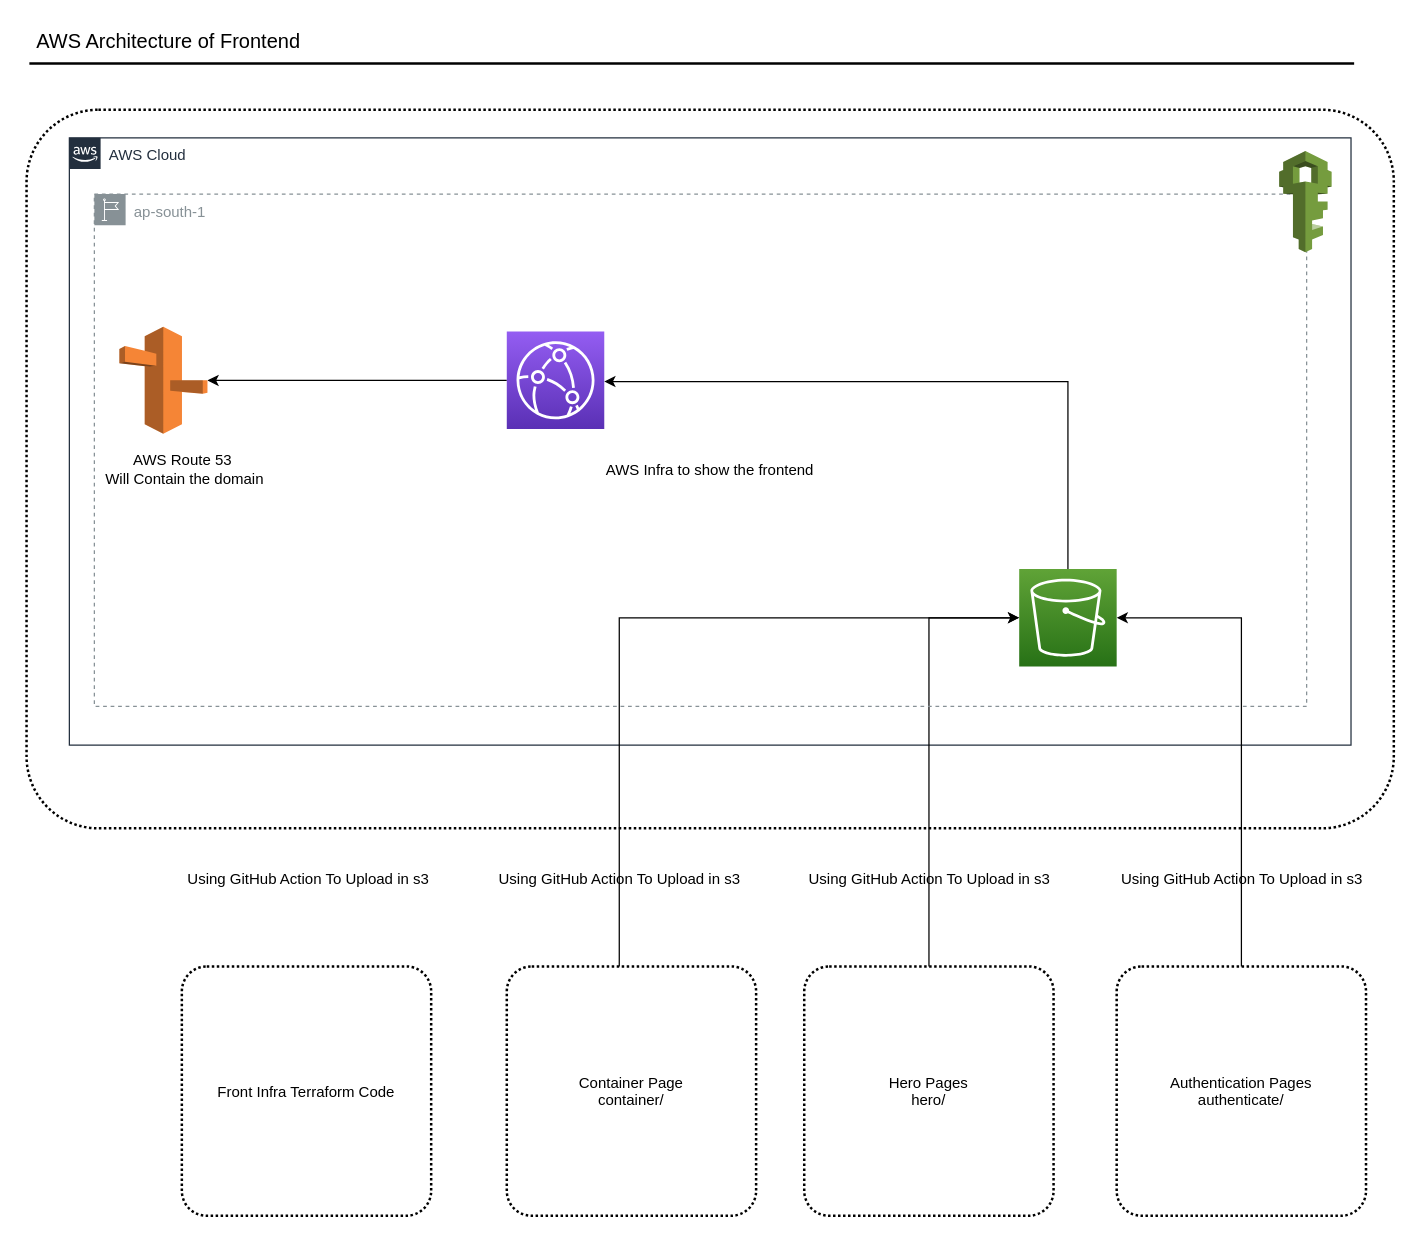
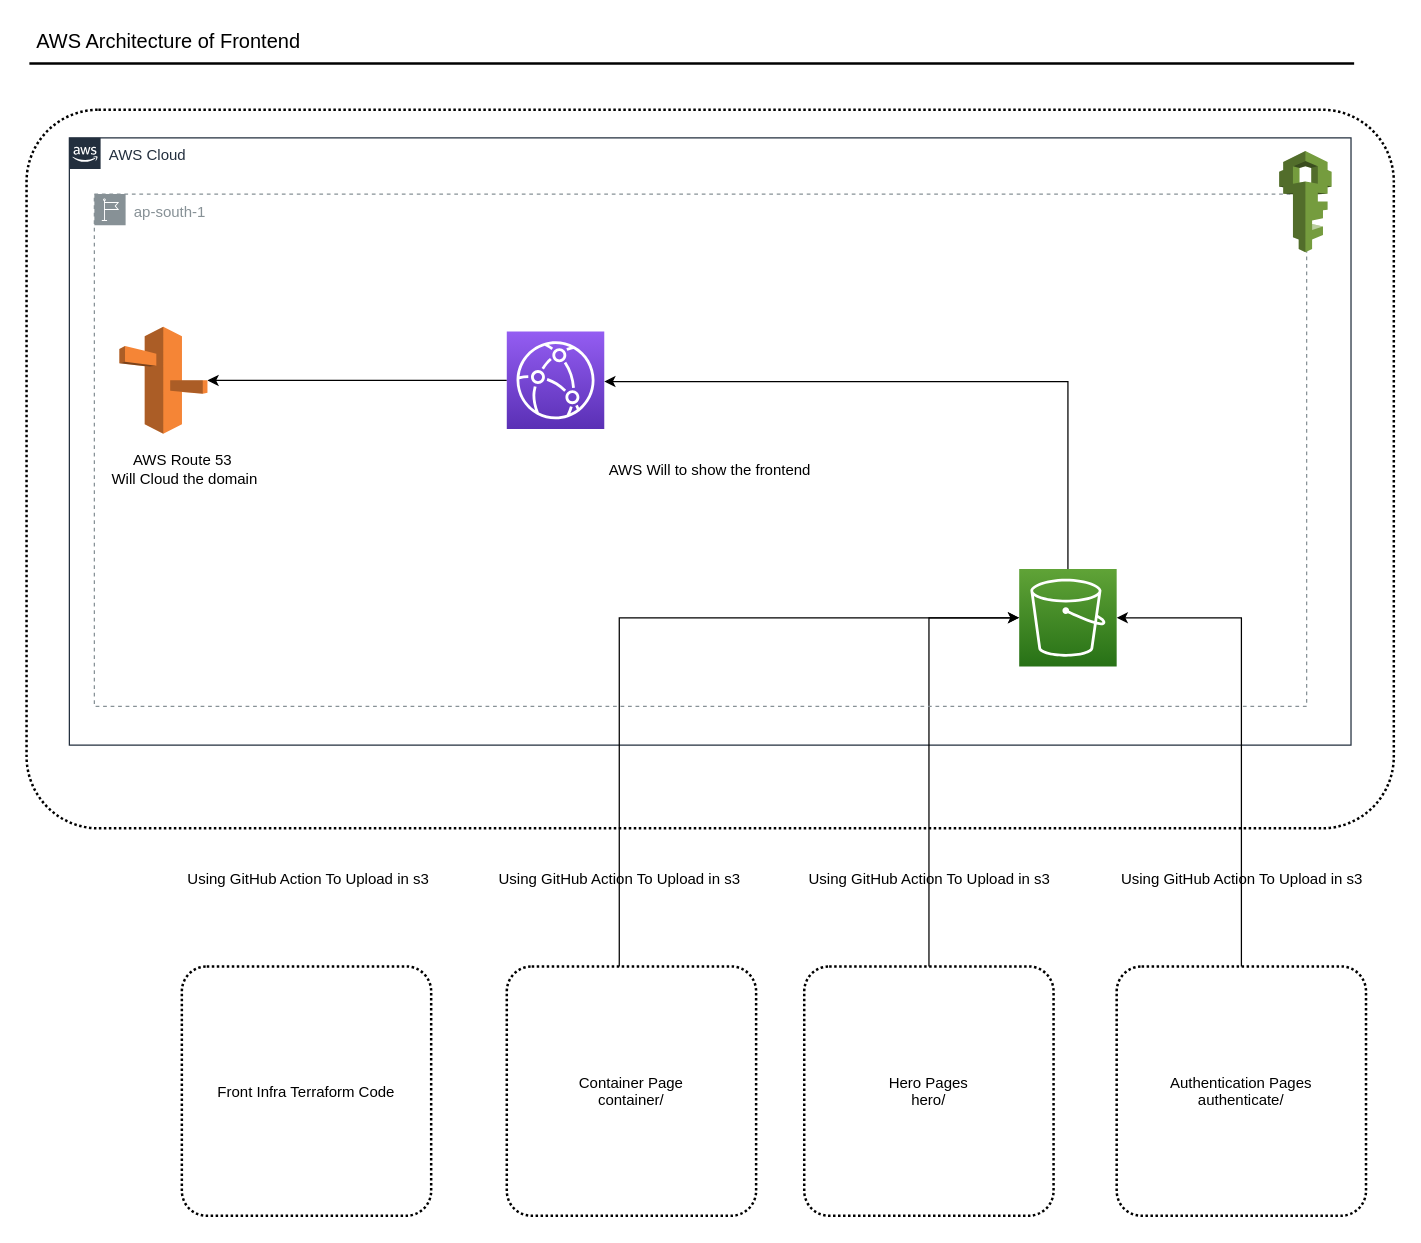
  <mxCell id="0" />
  <mxCell id="1" parent="0" />
  <mxCell id="2" value="AWS Cloud" style="points=[[0,0],[0.25,0],[0.5,0],[0.75,0],[1,0],[1,0.25],[1,0.5],[1,0.75],[1,1],[0.75,1],[0.5,1],[0.25,1],[0,1],[0,0.75],[0,0.5],[0,0.25]];outlineConnect=0;gradientColor=none;html=1;whiteSpace=wrap;fontSize=12;fontStyle=0;shape=mxgraph.aws4.group;grIcon=mxgraph.aws4.group_aws_cloud_alt;strokeColor=#232F3E;fillColor=none;verticalAlign=top;align=left;spacingLeft=30;fontColor=#232F3E;dashed=0;container=1;pointerEvents=0;collapsible=0;recursiveResize=0;" parent="1" vertex="1"><mxGeometry x="55" y="109.5" width="1025.5" height="486" as="geometry" /></mxCell>
  <mxCell id="3" style="edgeStyle=orthogonalEdgeStyle;rounded=0;orthogonalLoop=1;jettySize=auto;html=1;" parent="2" source="4" target="7" edge="1"><mxGeometry relative="1" as="geometry" /></mxCell>
  <mxCell id="4" value="" style="sketch=0;points=[[0,0,0],[0.25,0,0],[0.5,0,0],[0.75,0,0],[1,0,0],[0,1,0],[0.25,1,0],[0.5,1,0],[0.75,1,0],[1,1,0],[0,0.25,0],[0,0.5,0],[0,0.75,0],[1,0.25,0],[1,0.5,0],[1,0.75,0]];outlineConnect=0;fontColor=#232F3E;gradientColor=#945DF2;gradientDirection=north;fillColor=#5A30B5;strokeColor=#ffffff;dashed=0;verticalLabelPosition=bottom;verticalAlign=top;align=center;html=1;fontSize=12;fontStyle=0;aspect=fixed;shape=mxgraph.aws4.resourceIcon;resIcon=mxgraph.aws4.cloudfront;" parent="2" vertex="1"><mxGeometry x="350" y="155" width="78" height="78" as="geometry" /></mxCell>
  <mxCell id="5" style="edgeStyle=orthogonalEdgeStyle;rounded=0;orthogonalLoop=1;jettySize=auto;html=1;" parent="2" source="6" target="4" edge="1"><mxGeometry relative="1" as="geometry"><Array as="points"><mxPoint x="799" y="195" /></Array></mxGeometry></mxCell>
  <mxCell id="6" value="" style="sketch=0;points=[[0,0,0],[0.25,0,0],[0.5,0,0],[0.75,0,0],[1,0,0],[0,1,0],[0.25,1,0],[0.5,1,0],[0.75,1,0],[1,1,0],[0,0.25,0],[0,0.5,0],[0,0.75,0],[1,0.25,0],[1,0.5,0],[1,0.75,0]];outlineConnect=0;fontColor=#232F3E;gradientColor=#60A337;gradientDirection=north;fillColor=#277116;strokeColor=#ffffff;dashed=0;verticalLabelPosition=bottom;verticalAlign=top;align=center;html=1;fontSize=12;fontStyle=0;aspect=fixed;shape=mxgraph.aws4.resourceIcon;resIcon=mxgraph.aws4.s3;" parent="2" vertex="1"><mxGeometry x="760" y="345" width="78" height="78" as="geometry" /></mxCell>
  <mxCell id="7" value="" style="outlineConnect=0;dashed=0;verticalLabelPosition=bottom;verticalAlign=top;align=center;html=1;shape=mxgraph.aws3.route_53;fillColor=#F58536;gradientColor=none;" parent="2" vertex="1"><mxGeometry x="40" y="151.25" width="70.5" height="85.5" as="geometry" /></mxCell>
  <mxCell id="8" value="AWS Architecture of Frontend&amp;nbsp;" style="text;html=1;resizable=0;points=[];autosize=1;align=left;verticalAlign=top;spacingTop=-4;fontSize=16" parent="1" vertex="1"><mxGeometry x="27" y="20" width="240" height="30" as="geometry" /></mxCell>
  <mxCell id="9" value="" style="line;strokeWidth=2;html=1;fontSize=14;" parent="1" vertex="1"><mxGeometry x="23" y="45" width="1060" height="10" as="geometry" /></mxCell>
  <mxCell id="10" value="" style="shape=image;html=1;verticalAlign=top;verticalLabelPosition=bottom;labelBackgroundColor=#ffffff;imageAspect=0;aspect=fixed;image=https://cdn4.iconfinder.com/data/icons/ionicons/512/icon-social-github-128.png" parent="1" vertex="1"><mxGeometry x="964.5" y="782.5" width="78" height="78" as="geometry" /></mxCell>
  <mxCell id="11" value="" style="shape=image;html=1;verticalAlign=top;verticalLabelPosition=bottom;labelBackgroundColor=#ffffff;imageAspect=0;aspect=fixed;image=https://cdn4.iconfinder.com/data/icons/ionicons/512/icon-social-github-128.png" parent="1" vertex="1"><mxGeometry x="725" y="782.5" width="78" height="78" as="geometry" /></mxCell>
  <mxCell id="12" style="edgeStyle=orthogonalEdgeStyle;rounded=0;orthogonalLoop=1;jettySize=auto;html=1;entryX=0;entryY=0.5;entryDx=0;entryDy=0;entryPerimeter=0;" parent="1" source="13" target="6" edge="1"><mxGeometry relative="1" as="geometry" /></mxCell>
  <mxCell id="13" value="Hero Pages&#10;hero/" style="rounded=1;arcSize=10;dashed=1;fillColor=none;gradientColor=none;dashPattern=1 1;strokeWidth=2;" parent="1" vertex="1"><mxGeometry x="643" y="772.5" width="199.5" height="199.5" as="geometry" /></mxCell>
  <mxCell id="14" style="edgeStyle=orthogonalEdgeStyle;rounded=0;orthogonalLoop=1;jettySize=auto;html=1;entryX=1;entryY=0.5;entryDx=0;entryDy=0;entryPerimeter=0;" parent="1" source="15" target="6" edge="1"><mxGeometry relative="1" as="geometry" /></mxCell>
  <mxCell id="15" value="Authentication Pages&#10;authenticate/" style="rounded=1;arcSize=10;dashed=1;fillColor=none;gradientColor=none;dashPattern=1 1;strokeWidth=2;" parent="1" vertex="1"><mxGeometry x="893" y="772.5" width="199.5" height="199.5" as="geometry" /></mxCell>
  <mxCell id="16" value="" style="shape=image;html=1;verticalAlign=top;verticalLabelPosition=bottom;labelBackgroundColor=#ffffff;imageAspect=0;aspect=fixed;image=https://cdn4.iconfinder.com/data/icons/ionicons/512/icon-social-github-128.png" parent="1" vertex="1"><mxGeometry x="487" y="782.5" width="70" height="70" as="geometry" /></mxCell>
  <mxCell id="17" style="edgeStyle=orthogonalEdgeStyle;rounded=0;orthogonalLoop=1;jettySize=auto;html=1;" parent="1" source="18" target="6" edge="1"><mxGeometry relative="1" as="geometry"><Array as="points"><mxPoint x="495" y="493.5" /></Array></mxGeometry></mxCell>
  <mxCell id="18" value="Container Page&#10;container/" style="rounded=1;arcSize=10;dashed=1;fillColor=none;gradientColor=none;dashPattern=1 1;strokeWidth=2;" parent="1" vertex="1"><mxGeometry x="405" y="772.5" width="199.5" height="199.5" as="geometry" /></mxCell>
  <mxCell id="19" value="ap-south-1" style="sketch=0;outlineConnect=0;gradientColor=none;html=1;whiteSpace=wrap;fontSize=12;fontStyle=0;shape=mxgraph.aws4.group;grIcon=mxgraph.aws4.group_region;strokeColor=#879196;fillColor=none;verticalAlign=top;align=left;spacingLeft=30;fontColor=#879196;dashed=1;" parent="1" vertex="1"><mxGeometry x="75" y="154.5" width="970" height="410" as="geometry" /></mxCell>
  <mxCell id="20" value="" style="shape=image;html=1;verticalAlign=top;verticalLabelPosition=bottom;labelBackgroundColor=#ffffff;imageAspect=0;aspect=fixed;image=https://cdn4.iconfinder.com/data/icons/ionicons/512/icon-social-github-128.png" parent="1" vertex="1"><mxGeometry x="215" y="792.5" width="62" height="62" as="geometry" /></mxCell>
  <mxCell id="21" value="Front Infra Terraform Code" style="rounded=1;arcSize=10;dashed=1;fillColor=none;gradientColor=none;dashPattern=1 1;strokeWidth=2;" parent="1" vertex="1"><mxGeometry x="145" y="772.5" width="199.5" height="199.5" as="geometry" /></mxCell>
  <mxCell id="22" value="" style="shape=image;verticalLabelPosition=bottom;labelBackgroundColor=default;verticalAlign=top;aspect=fixed;imageAspect=0;image=https://www.aviator.co/blog/wp-content/uploads/2023/01/terraform.png;" parent="1" vertex="1"><mxGeometry x="147" y="892.5" width="90" height="67.5" as="geometry" /></mxCell>
  <mxCell id="23" value="" style="shape=image;verticalLabelPosition=bottom;labelBackgroundColor=default;verticalAlign=top;aspect=fixed;imageAspect=0;image=https://www.aviator.co/blog/wp-content/uploads/2023/01/terraform.png;" parent="1" vertex="1"><mxGeometry x="55" y="604.5" width="70" height="52.5" as="geometry" /></mxCell>
- <mxCell id="24" value="AWS Infra to show the frontend" style="rounded=1;arcSize=10;dashed=1;fillColor=none;gradientColor=none;dashPattern=1 1;strokeWidth=2;" parent="1" vertex="1"><mxGeometry x="20.75" y="87" width="1094" height="575" as="geometry" /></mxCell>
+ <mxCell id="24" value="AWS Will to show the frontend" style="rounded=1;arcSize=10;dashed=1;fillColor=none;gradientColor=none;dashPattern=1 1;strokeWidth=2;" parent="1" vertex="1"><mxGeometry x="20.75" y="87" width="1094" height="575" as="geometry" /></mxCell>
  <mxCell id="25" value="Using GitHub Action To Upload in s3" style="text;html=1;align=center;verticalAlign=middle;resizable=0;points=[];autosize=1;strokeColor=none;fillColor=none;" parent="1" vertex="1"><mxGeometry x="882.75" y="688" width="220" height="30" as="geometry" /></mxCell>
  <mxCell id="26" value="Using GitHub Action To Upload in s3" style="text;html=1;align=center;verticalAlign=middle;resizable=0;points=[];autosize=1;strokeColor=none;fillColor=none;" parent="1" vertex="1"><mxGeometry x="384.5" y="688" width="220" height="30" as="geometry" /></mxCell>
  <mxCell id="27" value="Using GitHub Action To Upload in s3" style="text;html=1;align=center;verticalAlign=middle;resizable=0;points=[];autosize=1;strokeColor=none;fillColor=none;" parent="1" vertex="1"><mxGeometry x="632.75" y="688" width="220" height="30" as="geometry" /></mxCell>
  <mxCell id="28" value="Using GitHub Action To Upload in s3" style="text;html=1;align=center;verticalAlign=middle;resizable=0;points=[];autosize=1;strokeColor=none;fillColor=none;" parent="1" vertex="1"><mxGeometry x="136" y="688" width="220" height="30" as="geometry" /></mxCell>
- <mxCell id="29" value="AWS Route 53&amp;nbsp;&lt;br&gt;Will Contain the domain" style="text;html=1;align=center;verticalAlign=middle;resizable=0;points=[];autosize=1;strokeColor=none;fillColor=none;" vertex="1" parent="1"><mxGeometry x="72" y="354.5" width="150" height="40" as="geometry" /></mxCell>
+ <mxCell id="29" value="AWS Route 53&amp;nbsp;&lt;br&gt;Will Cloud the domain" style="text;html=1;align=center;verticalAlign=middle;resizable=0;points=[];autosize=1;strokeColor=none;fillColor=none;" vertex="1" parent="1"><mxGeometry x="72" y="354.5" width="150" height="40" as="geometry" /></mxCell>
  <mxCell id="30" value="" style="outlineConnect=0;dashed=0;verticalLabelPosition=bottom;verticalAlign=top;align=center;html=1;shape=mxgraph.aws3.iam;fillColor=#759C3E;gradientColor=none;" vertex="1" parent="1"><mxGeometry x="1023" y="120" width="42" height="81" as="geometry" /></mxCell>
